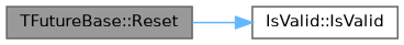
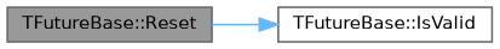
  digraph {
    rankdir=LR
    node [fontname=Helvetica fontsize=10 shape=box style=filled]
    n1 [color=gray40 fillcolor=grey60 fontcolor=black height=0.2 label="TFutureBase::Reset" width=0.4]
-   n2 [color=grey40 fillcolor=white height=0.2 label="IsValid::IsValid" width=0.4]
+   n2 [color=grey40 fillcolor=white height=0.2 label="TFutureBase::IsValid" width=0.4]
    n1 -> n2 [color=steelblue1 fontname=Helvetica fontsize=10 labelfontname=Helvetica labelfontsize=10 style=solid]
  }
